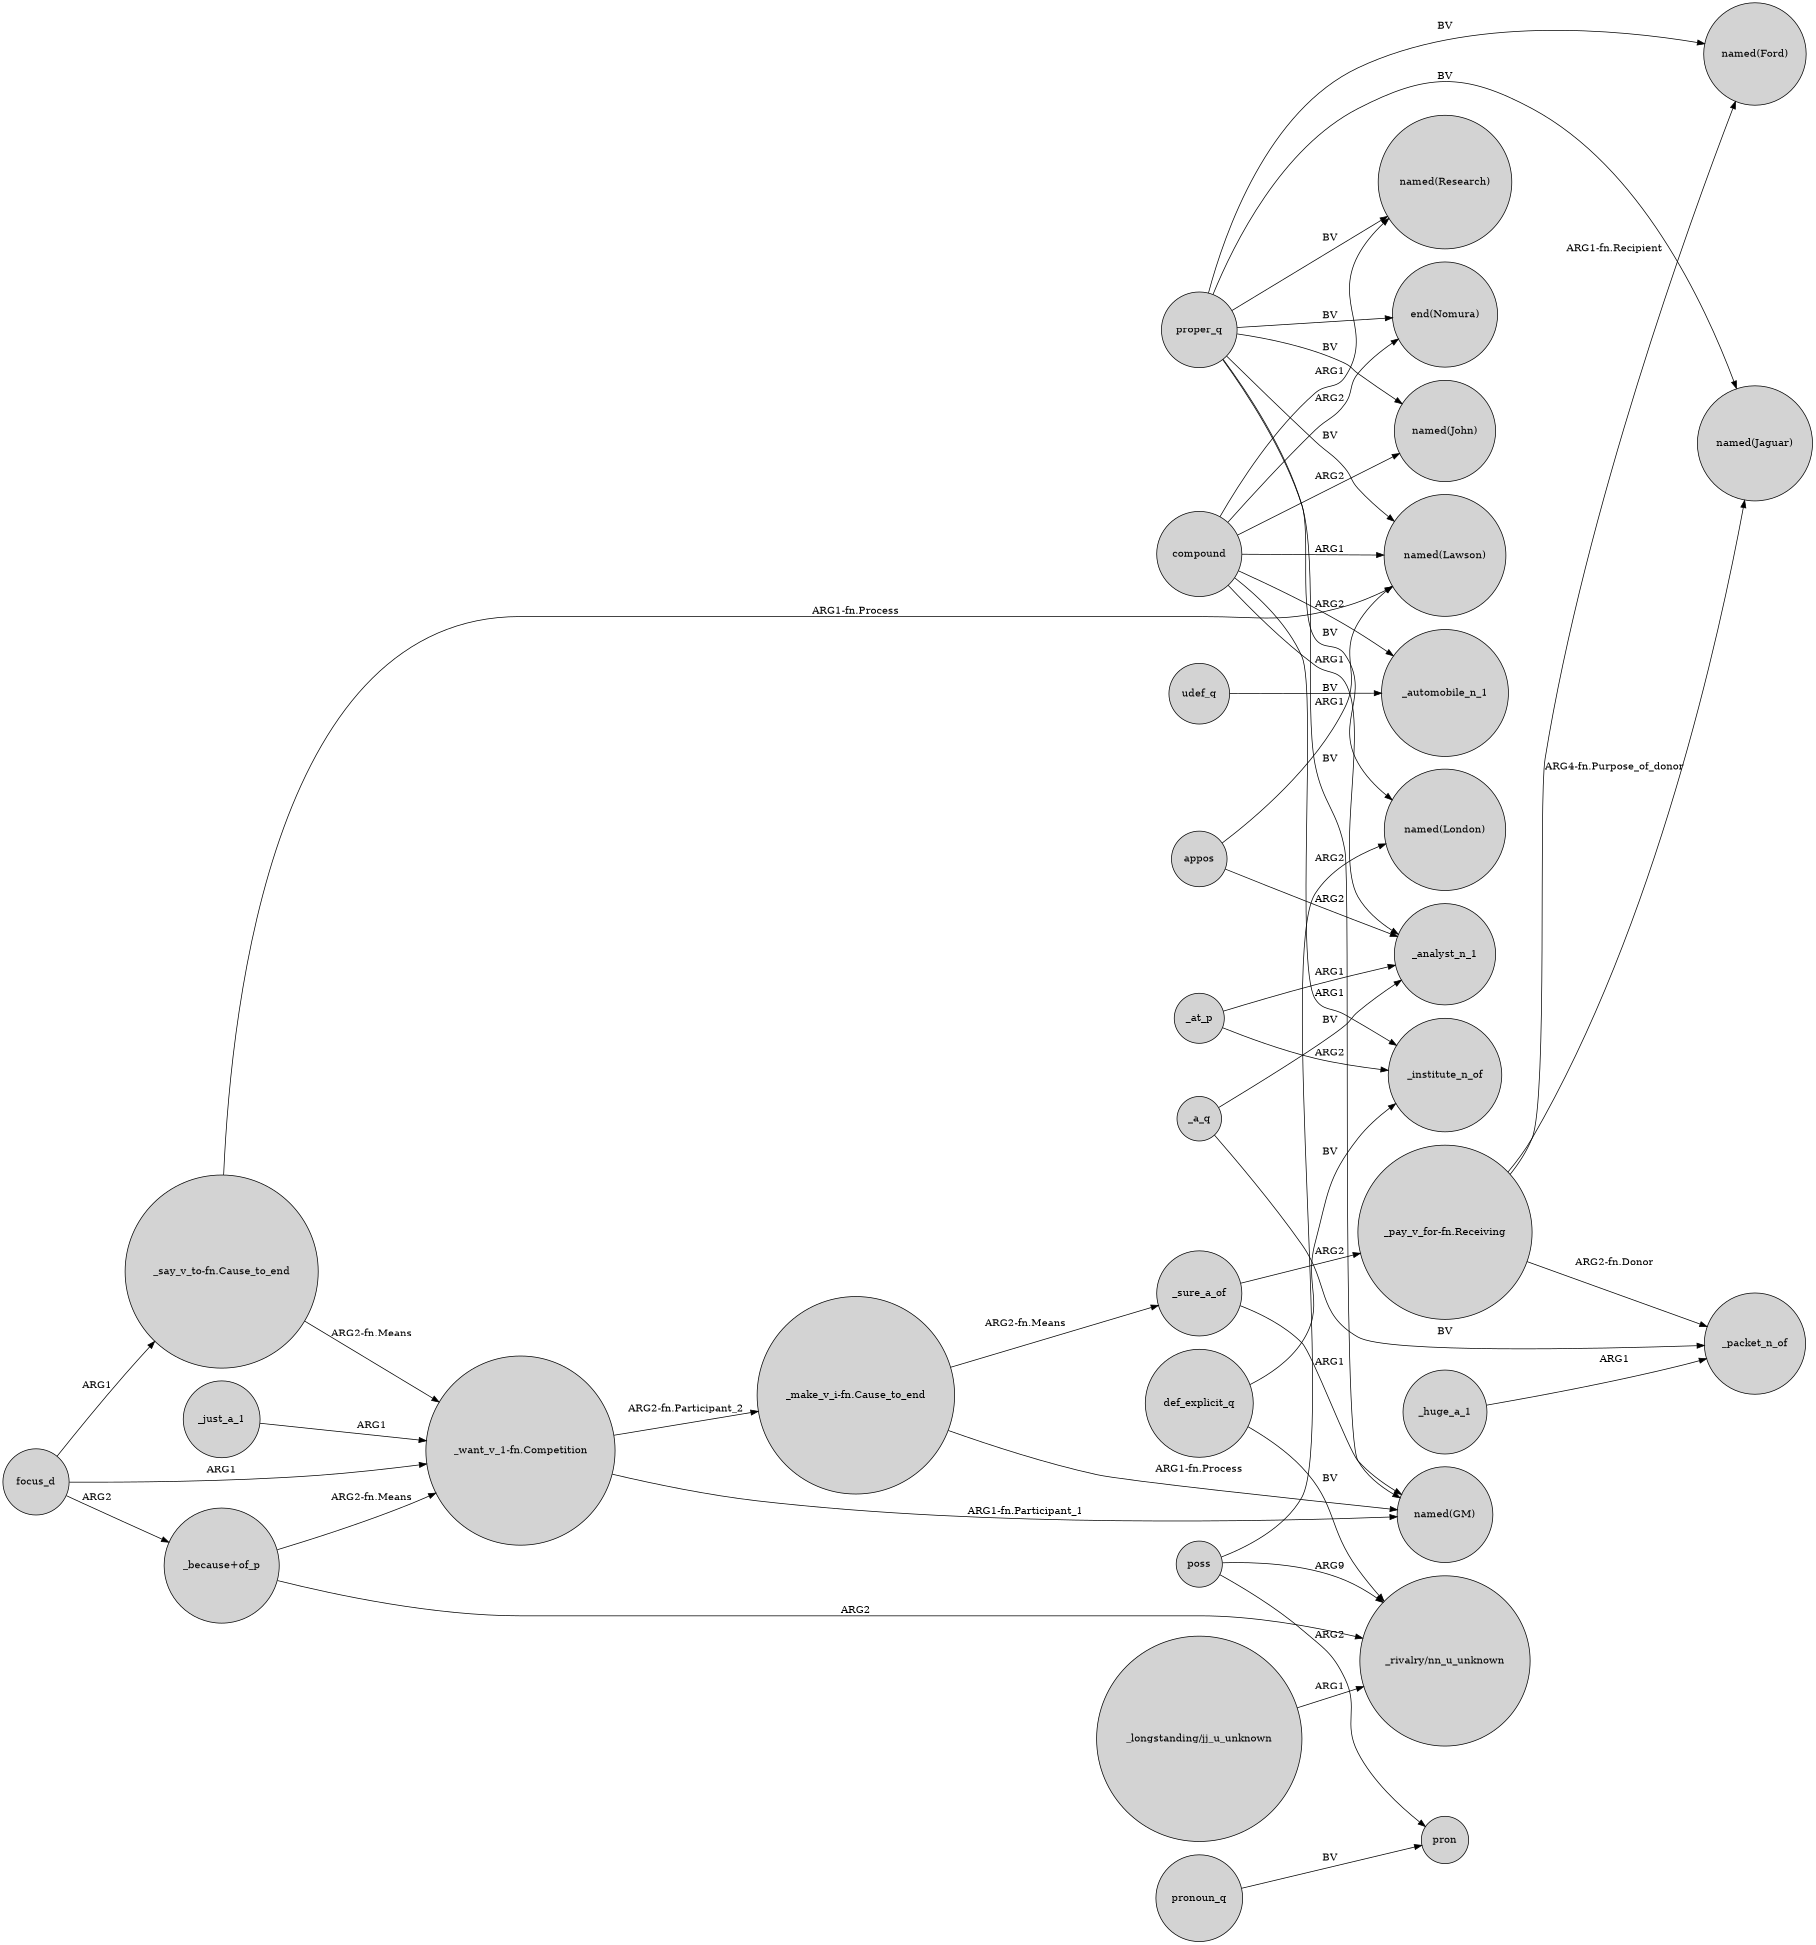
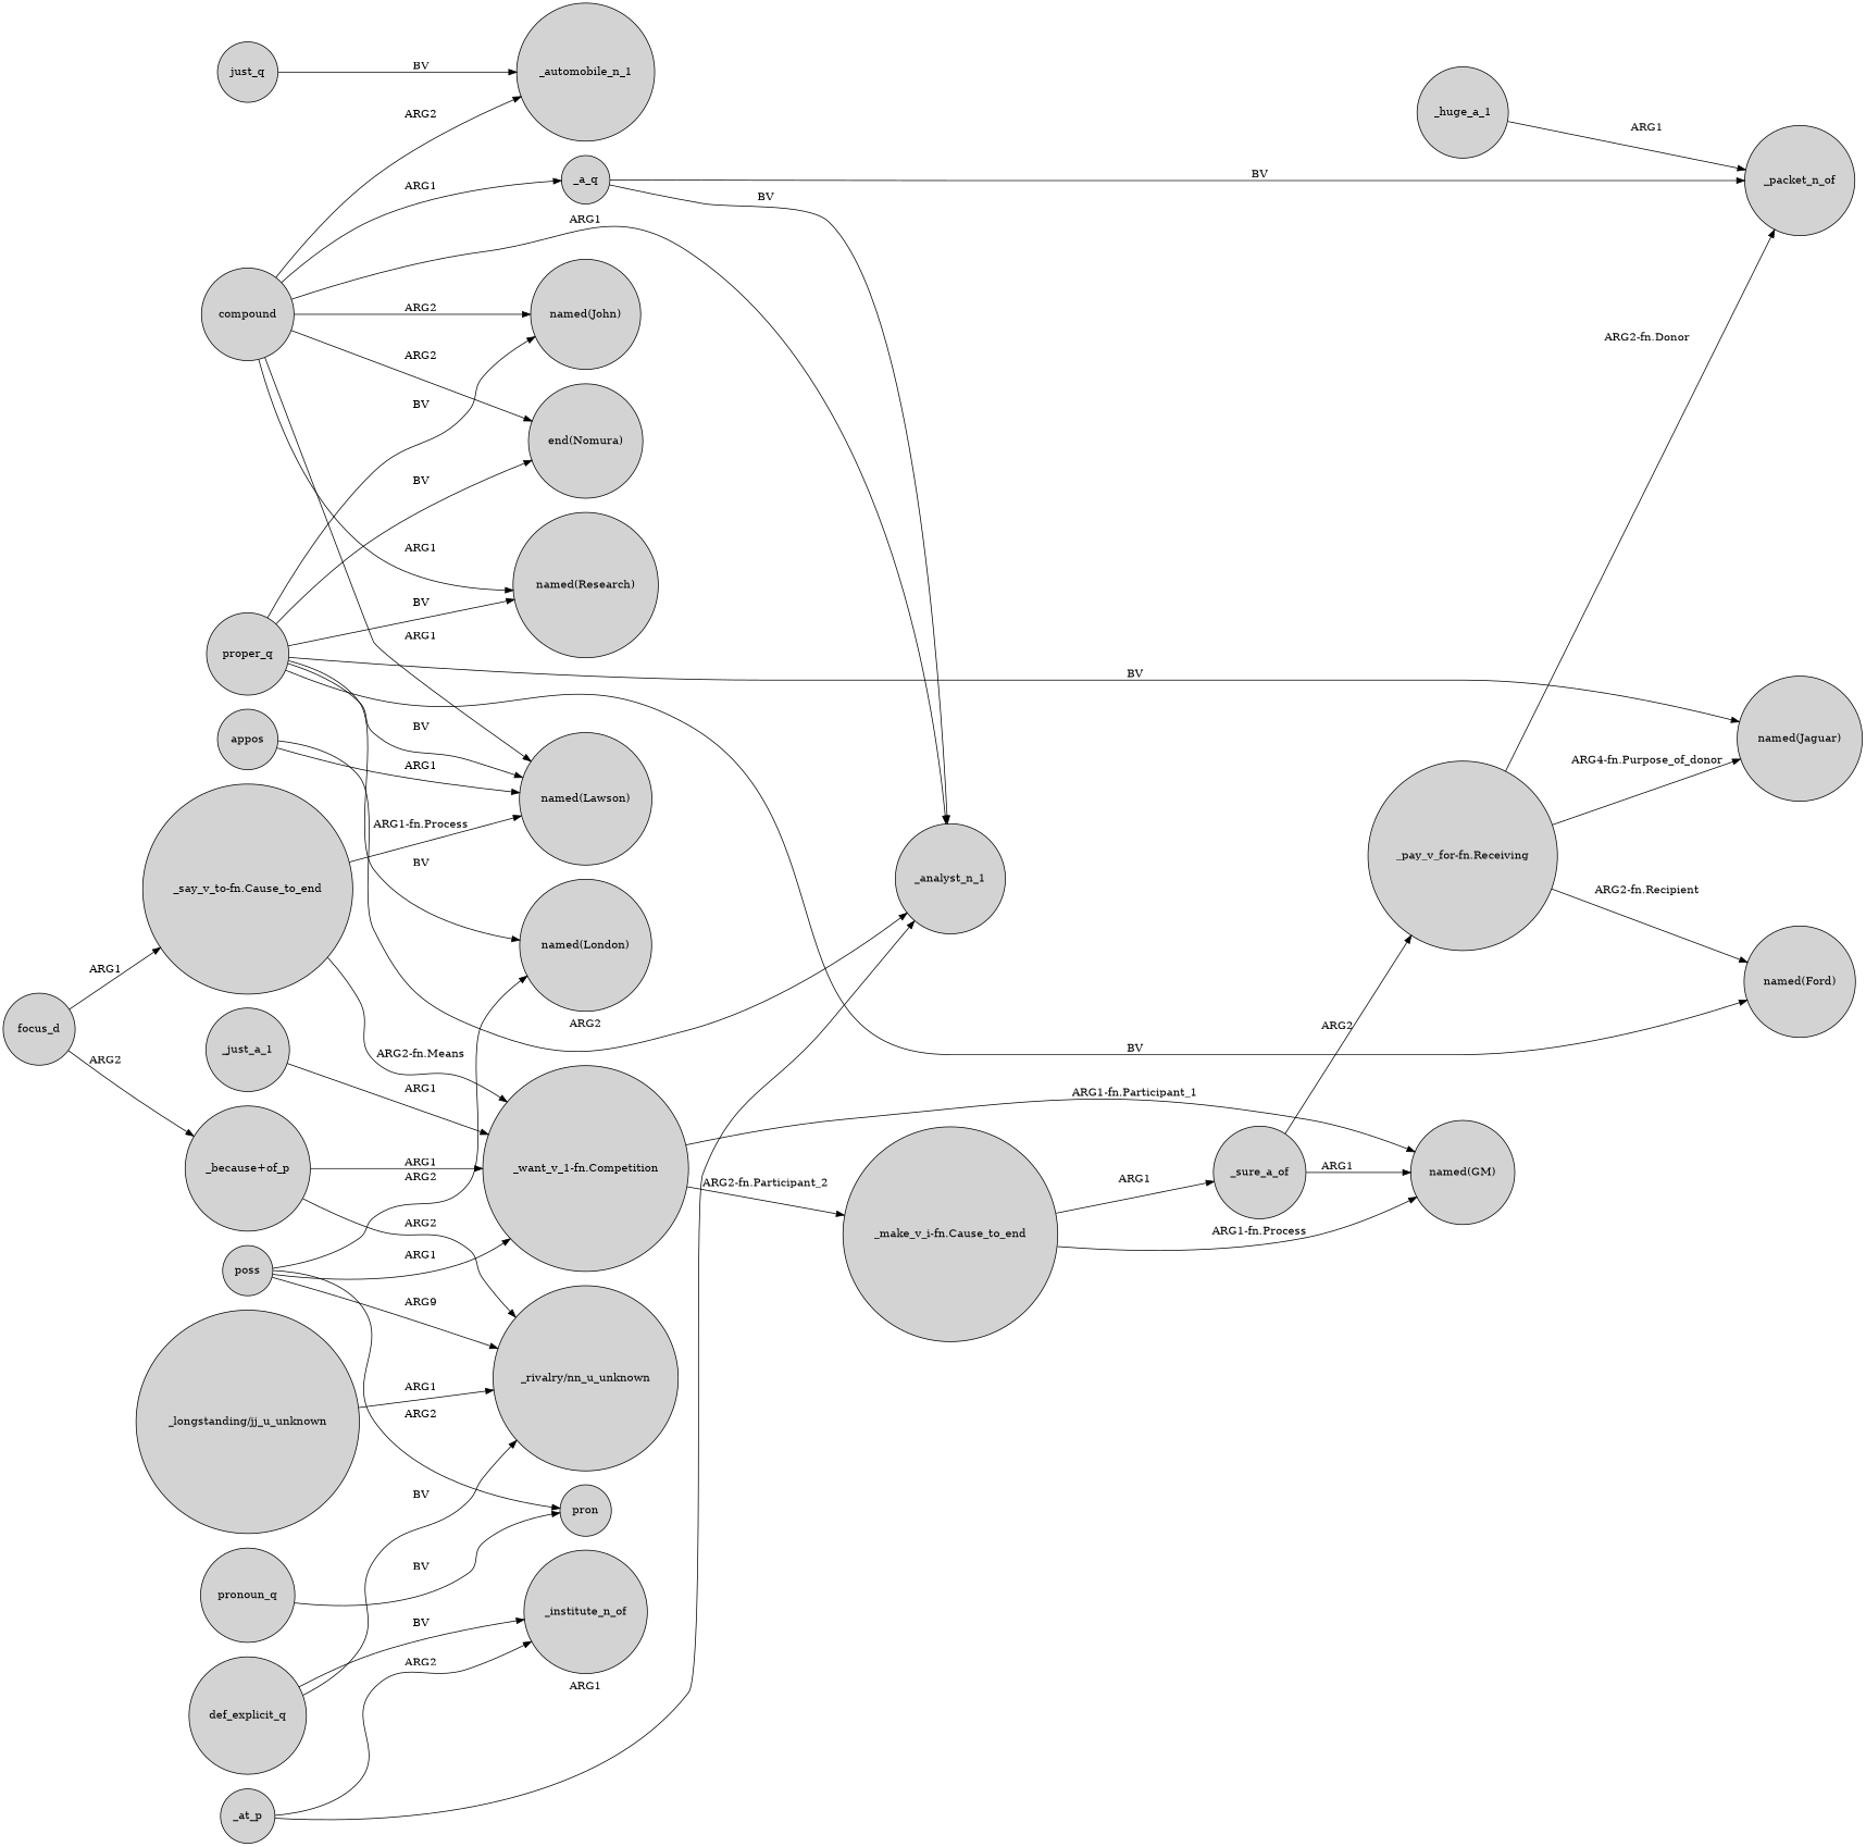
  digraph {
    rankdir=LR
    node [shape=circle style=filled]
    compound
    "named(Lawson)"
    _institute_n_of
    _automobile_n_1
    n5 [label="end(Nomura)"]
    _analyst_n_1
    "named(John)"
    "named(Research)"
    "_make_v_i-fn.Cause_to_end"
    _sure_a_of
    "named(GM)"
    "_pay_v_for-fn.Receiving"
    "named(Ford)"
    "named(Jaguar)"
    _packet_n_of
    proper_q
    "named(London)"
    focus_d
    "_say_v_to-fn.Cause_to_end"
    "_because+of_p"
    "_want_v_1-fn.Competition"
    "_rivalry/nn_u_unknown"
    "_longstanding/jj_u_unknown"
    poss
    pron
    def_explicit_q
    appos
    _at_p
-   udef_q
+   udef_q [label=just_q]
    _a_q
    pronoun_q
    _huge_a_1
    _just_a_1
    compound -> "named(Lawson)" [label=ARG1]
-   compound -> _institute_n_of [label=ARG1]
+   compound -> _a_q [label=ARG1]
    compound -> _automobile_n_1 [label=ARG2]
    compound -> n5 [label=ARG2]
    compound -> _analyst_n_1 [label=ARG1]
    compound -> "named(John)" [label=ARG2]
    compound -> "named(Research)" [label=ARG1]
-   "_make_v_i-fn.Cause_to_end" -> _sure_a_of [label="ARG2-fn.Means"]
+   "_make_v_i-fn.Cause_to_end" -> _sure_a_of [label=ARG1]
    "_make_v_i-fn.Cause_to_end" -> "named(GM)" [label="ARG1-fn.Process"]
    _sure_a_of -> "named(GM)" [label=ARG1]
    _sure_a_of -> "_pay_v_for-fn.Receiving" [label=ARG2]
-   "_pay_v_for-fn.Receiving" -> "named(Ford)" [label="ARG1-fn.Recipient"]
+   "_pay_v_for-fn.Receiving" -> "named(Ford)" [label="ARG2-fn.Recipient"]
    "_pay_v_for-fn.Receiving" -> "named(Jaguar)" [label="ARG4-fn.Purpose_of_donor"]
    "_pay_v_for-fn.Receiving" -> _packet_n_of [label="ARG2-fn.Donor"]
    proper_q -> "named(Lawson)" [label=BV]
    proper_q -> n5 [label=BV]
    proper_q -> "named(John)" [label=BV]
    proper_q -> "named(Research)" [label=BV]
-   proper_q -> "named(GM)" [label=BV]
    proper_q -> "named(Ford)" [label=BV]
    proper_q -> "named(Jaguar)" [label=BV]
    proper_q -> "named(London)" [label=BV]
    focus_d -> "_say_v_to-fn.Cause_to_end" [label=ARG1]
    focus_d -> "_because+of_p" [label=ARG2]
-   focus_d -> "_want_v_1-fn.Competition" [label=ARG1]
+   poss -> "_want_v_1-fn.Competition" [label=ARG1]
    "_say_v_to-fn.Cause_to_end" -> "named(Lawson)" [label="ARG1-fn.Process"]
    "_say_v_to-fn.Cause_to_end" -> "_want_v_1-fn.Competition" [label="ARG2-fn.Means"]
-   "_because+of_p" -> "_want_v_1-fn.Competition" [label="ARG2-fn.Means"]
+   "_because+of_p" -> "_want_v_1-fn.Competition" [label=ARG1]
    "_because+of_p" -> "_rivalry/nn_u_unknown" [label=ARG2]
    "_want_v_1-fn.Competition" -> "_make_v_i-fn.Cause_to_end" [label="ARG2-fn.Participant_2"]
    "_want_v_1-fn.Competition" -> "named(GM)" [label="ARG1-fn.Participant_1"]
    "_longstanding/jj_u_unknown" -> "_rivalry/nn_u_unknown" [label=ARG1]
    poss -> "named(London)" [label=ARG2]
    poss -> "_rivalry/nn_u_unknown" [label=ARG9]
    poss -> pron [label=ARG2]
    def_explicit_q -> _institute_n_of [label=BV]
    def_explicit_q -> "_rivalry/nn_u_unknown" [label=BV]
    appos -> "named(Lawson)" [label=ARG1]
    appos -> _analyst_n_1 [label=ARG2]
    _at_p -> _institute_n_of [label=ARG2]
    _at_p -> _analyst_n_1 [label=ARG1]
    udef_q -> _automobile_n_1 [label=BV]
    _a_q -> _analyst_n_1 [label=BV]
    _a_q -> _packet_n_of [label=BV]
    pronoun_q -> pron [label=BV]
    _huge_a_1 -> _packet_n_of [label=ARG1]
    _just_a_1 -> "_want_v_1-fn.Competition" [label=ARG1]
  }
